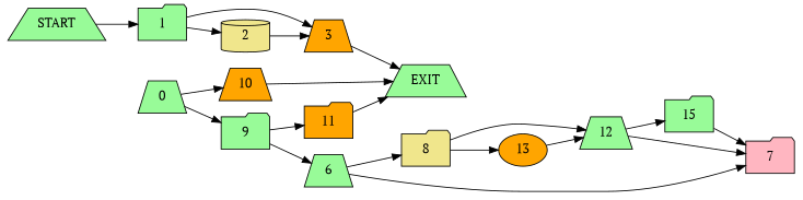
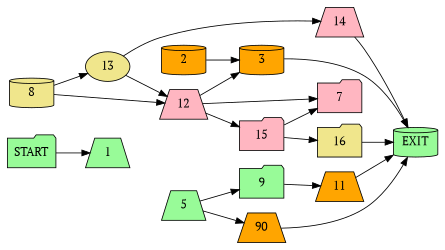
  digraph {
    fontname="PT Serif"
    rankdir=LR
    node [fillcolor=palegreen fontname="PT Serif" shape=trapezium style=filled]
    edge [fontname="PT Serif"]
-   n1 [label=START]
-   1 [shape=folder]
-   2 [fillcolor=khaki shape=cylinder]
-   3 [fillcolor=orange]
-   n5 [label=EXIT]
+   n1 [label=START shape=folder]
+   1
+   2 [fillcolor=orange shape=cylinder]
+   3 [fillcolor=orange shape=cylinder]
+   n5 [label=EXIT shape=cylinder]
    9 [shape=folder]
-   5 [label=0]
-   10 [fillcolor=orange]
+   5
+   10 [fillcolor=orange label=90]
    7 [fillcolor=lightpink shape=folder]
-   6
-   8 [fillcolor=khaki shape=folder]
-   11 [fillcolor=orange shape=folder]
-   12
-   13 [fillcolor=orange shape=ellipse]
-   15 [shape=folder]
+   8 [fillcolor=khaki shape=cylinder]
+   11 [fillcolor=orange]
+   12 [fillcolor=lightpink]
+   13 [fillcolor=khaki shape=ellipse]
+   15 [fillcolor=lightpink shape=folder]
+   14 [fillcolor=lightpink]
+   16 [fillcolor=khaki shape=folder]
    n1 -> 1
-   1 -> 2
-   1 -> 3
+   12 -> 3
    2 -> 3
    3 -> n5
-   9 -> 6
    9 -> 11
    5 -> 9
    5 -> 10
    10 -> n5
-   6 -> 7
-   6 -> 8
    8 -> 12
    8 -> 13
    11 -> n5
    12 -> 7
    12 -> 15
    13 -> 12
+   13 -> 14
    15 -> 7
+   15 -> 16
+   14 -> n5
+   16 -> n5
  }
